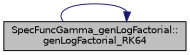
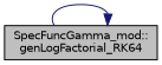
  digraph {
    rankdir=LR
-   n1 [color=black fillcolor=grey75 fontcolor=black fontname=Helvetica fontsize=10 height=0.2 label="SpecFuncGamma_genLogFactorial::\lgenLogFactorial_RK64" shape=record style=filled width=0.4]
+   n1 [color=black fillcolor=grey75 fontcolor=black fontname=Helvetica fontsize=10 height=0.2 label="SpecFuncGamma_mod::\lgenLogFactorial_RK64" shape=record style=filled width=0.4]
    n1 -> n1 [color=midnightblue fontname=Helvetica fontsize=10 labelfontname=Helvetica labelfontsize=10 style=solid]
  }
